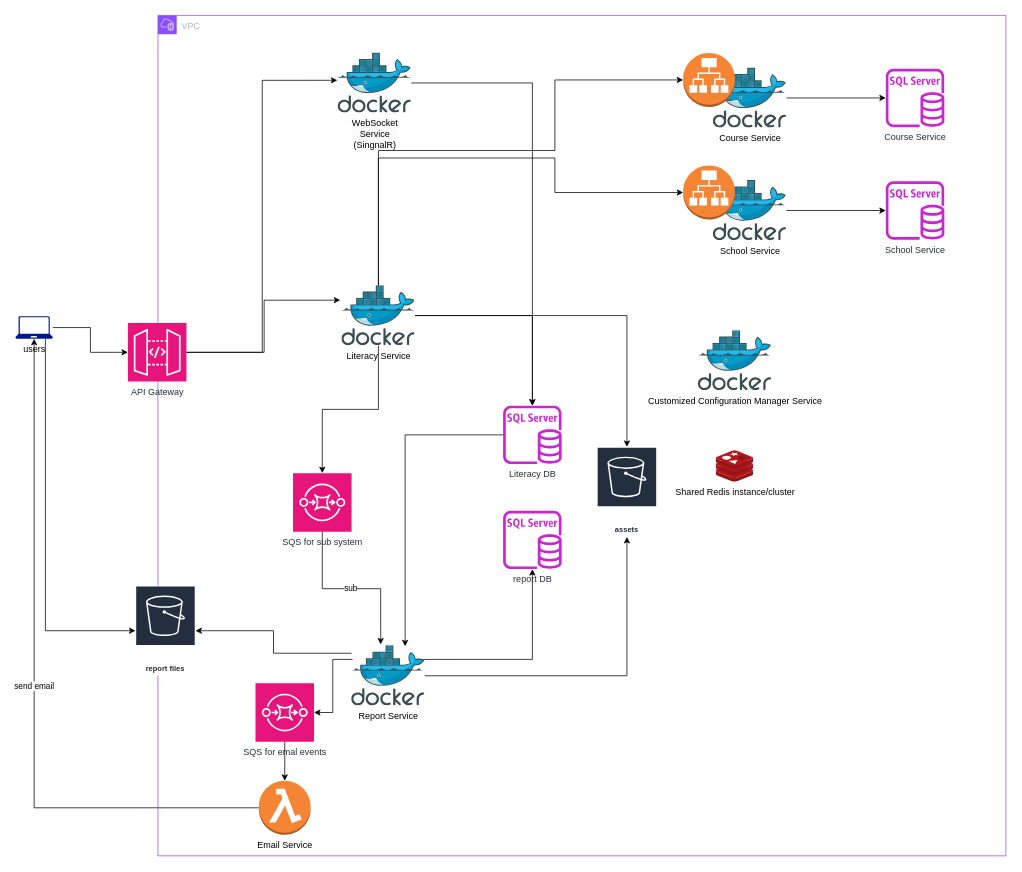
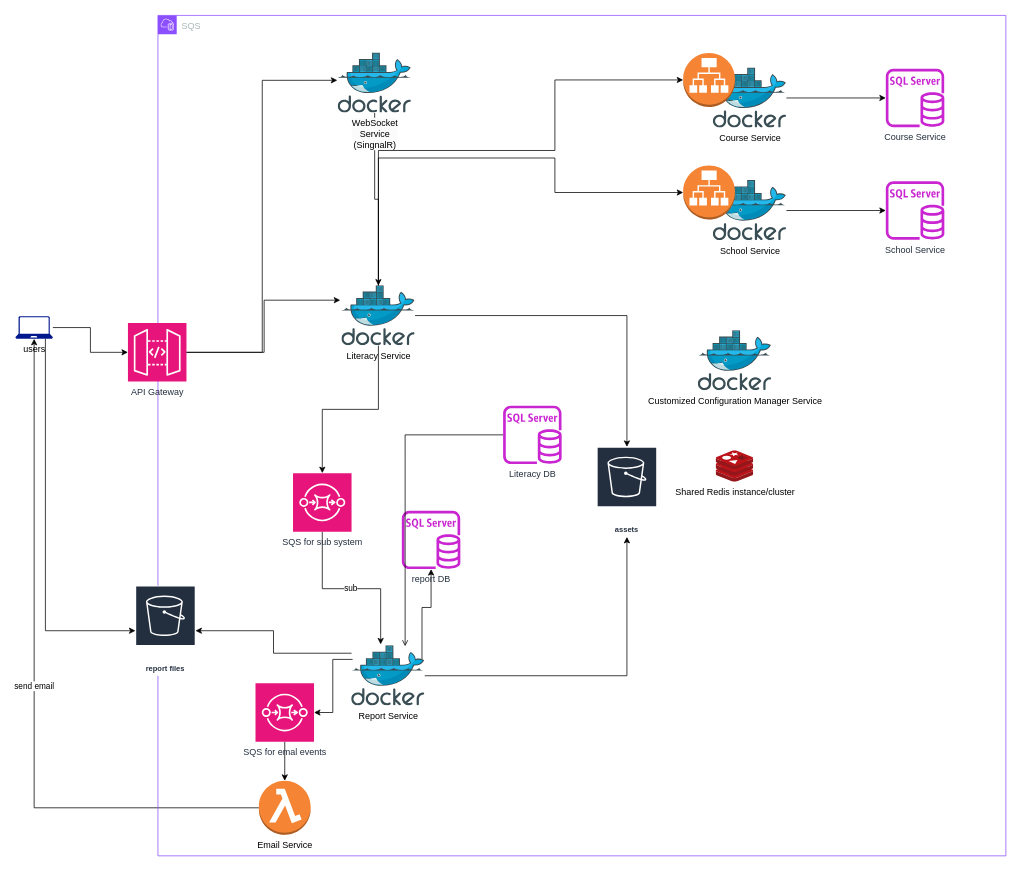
  <mxCell id="0" />
  <mxCell id="1" parent="0" />
  <mxCell id="2" style="edgeStyle=orthogonalEdgeStyle;rounded=0;orthogonalLoop=1;jettySize=auto;html=1;" edge="1" parent="1" source="3" target="41"><mxGeometry relative="1" as="geometry"><Array as="points"><mxPoint x="60" y="840" /></Array></mxGeometry></mxCell>
  <mxCell id="3" value="users" style="sketch=0;aspect=fixed;pointerEvents=1;shadow=0;dashed=0;html=1;strokeColor=none;labelPosition=center;verticalLabelPosition=bottom;verticalAlign=top;align=center;fillColor=#00188D;shape=mxgraph.azure.laptop" parent="1" vertex="1"><mxGeometry x="20" y="421" width="50" height="30" as="geometry" /></mxCell>
  <mxCell id="4" value="" style="edgeStyle=orthogonalEdgeStyle;rounded=0;orthogonalLoop=1;jettySize=auto;html=1;entryX=0;entryY=0.5;entryDx=0;entryDy=0;entryPerimeter=0;" parent="1" source="3" target="38" edge="1"><mxGeometry relative="1" as="geometry" /></mxCell>
  <mxCell id="5" value="send email" style="edgeStyle=orthogonalEdgeStyle;rounded=0;orthogonalLoop=1;jettySize=auto;html=1;entryX=0.5;entryY=1;entryDx=0;entryDy=0;entryPerimeter=0;exitX=0;exitY=0.5;exitDx=0;exitDy=0;exitPerimeter=0;" parent="1" source="7" target="3" edge="1"><mxGeometry relative="1" as="geometry"><mxPoint x="410.75" y="990" as="sourcePoint" /></mxGeometry></mxCell>
- <mxCell id="6" value="VPC" style="points=[[0,0],[0.25,0],[0.5,0],[0.75,0],[1,0],[1,0.25],[1,0.5],[1,0.75],[1,1],[0.75,1],[0.5,1],[0.25,1],[0,1],[0,0.75],[0,0.5],[0,0.25]];outlineConnect=0;gradientColor=none;html=1;whiteSpace=wrap;fontSize=12;fontStyle=0;container=1;pointerEvents=0;collapsible=0;recursiveResize=0;shape=mxgraph.aws4.group;grIcon=mxgraph.aws4.group_vpc2;strokeColor=#8C4FFF;fillColor=none;verticalAlign=top;align=left;spacingLeft=30;fontColor=#AAB7B8;dashed=0;" parent="1" vertex="1"><mxGeometry x="210" y="20" width="1130" height="1120" as="geometry" /></mxCell>
+ <mxCell id="6" value="SQS" style="points=[[0,0],[0.25,0],[0.5,0],[0.75,0],[1,0],[1,0.25],[1,0.5],[1,0.75],[1,1],[0.75,1],[0.5,1],[0.25,1],[0,1],[0,0.75],[0,0.5],[0,0.25]];outlineConnect=0;gradientColor=none;html=1;whiteSpace=wrap;fontSize=12;fontStyle=0;container=1;pointerEvents=0;collapsible=0;recursiveResize=0;shape=mxgraph.aws4.group;grIcon=mxgraph.aws4.group_vpc2;strokeColor=#8C4FFF;fillColor=none;verticalAlign=top;align=left;spacingLeft=30;fontColor=#AAB7B8;dashed=0;" parent="1" vertex="1"><mxGeometry x="210" y="20" width="1130" height="1120" as="geometry" /></mxCell>
  <mxCell id="7" value="Email Service" style="outlineConnect=0;dashed=0;verticalLabelPosition=bottom;verticalAlign=top;align=center;html=1;shape=mxgraph.aws3.lambda_function;fillColor=#F58534;gradientColor=none;" parent="6" vertex="1"><mxGeometry x="134.5" y="1020" width="69" height="72" as="geometry" /></mxCell>
  <mxCell id="8" style="edgeStyle=orthogonalEdgeStyle;rounded=0;orthogonalLoop=1;jettySize=auto;html=1;exitX=0.962;exitY=0.228;exitDx=0;exitDy=0;exitPerimeter=0;" edge="1" parent="6" source="34" target="12"><mxGeometry relative="1" as="geometry"><mxPoint x="364.0" y="850" as="sourcePoint" /></mxGeometry></mxCell>
  <mxCell id="9" style="edgeStyle=orthogonalEdgeStyle;rounded=0;orthogonalLoop=1;jettySize=auto;html=1;exitX=0.014;exitY=0.228;exitDx=0;exitDy=0;exitPerimeter=0;" edge="1" parent="6" source="34" target="14"><mxGeometry relative="1" as="geometry"><mxPoint x="244" y="850" as="sourcePoint" /></mxGeometry></mxCell>
  <mxCell id="10" value="sub" style="edgeStyle=orthogonalEdgeStyle;rounded=0;orthogonalLoop=1;jettySize=auto;html=1;entryX=0.398;entryY=-0.022;entryDx=0;entryDy=0;entryPerimeter=0;" edge="1" parent="6" source="11" target="34"><mxGeometry relative="1" as="geometry"><mxPoint x="244" y="835" as="targetPoint" /></mxGeometry></mxCell>
  <mxCell id="11" value="SQS for sub system" style="sketch=0;points=[[0,0,0],[0.25,0,0],[0.5,0,0],[0.75,0,0],[1,0,0],[0,1,0],[0.25,1,0],[0.5,1,0],[0.75,1,0],[1,1,0],[0,0.25,0],[0,0.5,0],[0,0.75,0],[1,0.25,0],[1,0.5,0],[1,0.75,0]];outlineConnect=0;fontColor=#232F3E;fillColor=#E7157B;strokeColor=#ffffff;dashed=0;verticalLabelPosition=bottom;verticalAlign=top;align=center;html=1;fontSize=12;fontStyle=0;aspect=fixed;shape=mxgraph.aws4.resourceIcon;resIcon=mxgraph.aws4.sqs;" vertex="1" parent="6"><mxGeometry x="180" y="610" width="78" height="78" as="geometry" /></mxCell>
- <mxCell id="12" value="report DB" style="sketch=0;outlineConnect=0;fontColor=#232F3E;gradientColor=none;fillColor=#C925D1;strokeColor=none;dashed=0;verticalLabelPosition=bottom;verticalAlign=top;align=center;html=1;fontSize=12;fontStyle=0;aspect=fixed;pointerEvents=1;shape=mxgraph.aws4.rds_sql_server_instance;" parent="6" vertex="1"><mxGeometry x="460" y="660" width="78" height="78" as="geometry" /></mxCell>
+ <mxCell id="12" value="report DB" style="sketch=0;outlineConnect=0;fontColor=#232F3E;gradientColor=none;fillColor=#C925D1;strokeColor=none;dashed=0;verticalLabelPosition=bottom;verticalAlign=top;align=center;html=1;fontSize=12;fontStyle=0;aspect=fixed;pointerEvents=1;shape=mxgraph.aws4.rds_sql_server_instance;" parent="6" vertex="1"><mxGeometry x="325" y="660" width="78" height="78" as="geometry" /></mxCell>
  <mxCell id="13" value="Literacy DB" style="sketch=0;outlineConnect=0;fontColor=#232F3E;gradientColor=none;fillColor=#C925D1;strokeColor=none;dashed=0;verticalLabelPosition=bottom;verticalAlign=top;align=center;html=1;fontSize=12;fontStyle=0;aspect=fixed;pointerEvents=1;shape=mxgraph.aws4.rds_sql_server_instance;" parent="6" vertex="1"><mxGeometry x="460" y="520" width="78" height="78" as="geometry" /></mxCell>
  <mxCell id="14" value="SQS for emal events" style="sketch=0;points=[[0,0,0],[0.25,0,0],[0.5,0,0],[0.75,0,0],[1,0,0],[0,1,0],[0.25,1,0],[0.5,1,0],[0.75,1,0],[1,1,0],[0,0.25,0],[0,0.5,0],[0,0.75,0],[1,0.25,0],[1,0.5,0],[1,0.75,0]];outlineConnect=0;fontColor=#232F3E;fillColor=#E7157B;strokeColor=#ffffff;dashed=0;verticalLabelPosition=bottom;verticalAlign=top;align=center;html=1;fontSize=12;fontStyle=0;aspect=fixed;shape=mxgraph.aws4.resourceIcon;resIcon=mxgraph.aws4.sqs;" vertex="1" parent="6"><mxGeometry x="130" y="890" width="78" height="78" as="geometry" /></mxCell>
- <mxCell id="15" style="edgeStyle=orthogonalEdgeStyle;rounded=0;orthogonalLoop=1;jettySize=auto;html=1;" edge="1" parent="6" source="18" target="13"><mxGeometry relative="1" as="geometry" /></mxCell>
  <mxCell id="16" style="edgeStyle=orthogonalEdgeStyle;rounded=0;orthogonalLoop=1;jettySize=auto;html=1;" edge="1" parent="6" source="18" target="30"><mxGeometry relative="1" as="geometry"><Array as="points"><mxPoint x="529" y="190" /><mxPoint x="529" y="236" /></Array></mxGeometry></mxCell>
  <mxCell id="17" style="edgeStyle=orthogonalEdgeStyle;rounded=0;orthogonalLoop=1;jettySize=auto;html=1;" edge="1" parent="6" source="18" target="32"><mxGeometry relative="1" as="geometry" /></mxCell>
  <mxCell id="18" value="Literacy Service" style="image;sketch=0;aspect=fixed;html=1;points=[];align=center;fontSize=12;image=img/lib/mscae/Docker.svg;" vertex="1" parent="6"><mxGeometry x="245" y="360" width="97.56" height="80" as="geometry" /></mxCell>
- <mxCell id="19" style="edgeStyle=orthogonalEdgeStyle;rounded=0;orthogonalLoop=1;jettySize=auto;html=1;" edge="1" parent="6" source="20" target="13"><mxGeometry relative="1" as="geometry" /></mxCell>
+ <mxCell id="19" style="edgeStyle=orthogonalEdgeStyle;rounded=0;orthogonalLoop=1;jettySize=auto;html=1;" edge="1" parent="6" source="20" target="18"><mxGeometry relative="1" as="geometry" /></mxCell>
  <mxCell id="20" value="&lt;meta charset=&quot;utf-8&quot;&gt;&lt;div style=&quot;forced-color-adjust: none; color: rgb(0, 0, 0); font-family: Helvetica; font-size: 12px; font-style: normal; font-variant-ligatures: normal; font-variant-caps: normal; font-weight: 400; letter-spacing: normal; orphans: 2; text-align: center; text-indent: 0px; text-transform: none; widows: 2; word-spacing: 0px; -webkit-text-stroke-width: 0px; white-space: normal; background-color: rgb(251, 251, 251); text-decoration-thickness: initial; text-decoration-style: initial; text-decoration-color: initial;&quot;&gt;WebSocket Service&lt;/div&gt;&lt;span style=&quot;color: rgb(0, 0, 0); font-family: Helvetica; font-size: 12px; font-style: normal; font-variant-ligatures: normal; font-variant-caps: normal; font-weight: 400; letter-spacing: normal; orphans: 2; text-align: center; text-indent: 0px; text-transform: none; widows: 2; word-spacing: 0px; -webkit-text-stroke-width: 0px; white-space: normal; background-color: rgb(251, 251, 251); text-decoration-thickness: initial; text-decoration-style: initial; text-decoration-color: initial; display: inline !important; float: none;&quot;&gt;(SingnalR)&lt;/span&gt;" style="image;sketch=0;aspect=fixed;html=1;points=[];align=center;fontSize=12;image=img/lib/mscae/Docker.svg;" vertex="1" parent="6"><mxGeometry x="240" y="50" width="97.57" height="80" as="geometry" /></mxCell>
  <mxCell id="21" style="edgeStyle=orthogonalEdgeStyle;rounded=0;orthogonalLoop=1;jettySize=auto;html=1;entryX=0.5;entryY=0;entryDx=0;entryDy=0;entryPerimeter=0;" edge="1" parent="6" source="18" target="11"><mxGeometry relative="1" as="geometry" /></mxCell>
  <mxCell id="22" style="edgeStyle=orthogonalEdgeStyle;rounded=0;orthogonalLoop=1;jettySize=auto;html=1;entryX=0.5;entryY=0;entryDx=0;entryDy=0;entryPerimeter=0;" edge="1" parent="6" source="14" target="7"><mxGeometry relative="1" as="geometry" /></mxCell>
  <mxCell id="23" style="edgeStyle=orthogonalEdgeStyle;rounded=0;orthogonalLoop=1;jettySize=auto;html=1;" edge="1" parent="6" source="24" target="27"><mxGeometry relative="1" as="geometry" /></mxCell>
  <mxCell id="24" value="Course Service" style="image;sketch=0;aspect=fixed;html=1;points=[];align=center;fontSize=12;image=img/lib/mscae/Docker.svg;" vertex="1" parent="6"><mxGeometry x="740" y="70" width="97.56" height="80" as="geometry" /></mxCell>
  <mxCell id="25" style="edgeStyle=orthogonalEdgeStyle;rounded=0;orthogonalLoop=1;jettySize=auto;html=1;" edge="1" parent="6" source="26" target="28"><mxGeometry relative="1" as="geometry" /></mxCell>
  <mxCell id="26" value="School Service" style="image;sketch=0;aspect=fixed;html=1;points=[];align=center;fontSize=12;image=img/lib/mscae/Docker.svg;" vertex="1" parent="6"><mxGeometry x="740" y="220" width="97.56" height="80" as="geometry" /></mxCell>
  <mxCell id="27" value="Course Service" style="sketch=0;outlineConnect=0;fontColor=#232F3E;gradientColor=none;fillColor=#C925D1;strokeColor=none;dashed=0;verticalLabelPosition=bottom;verticalAlign=top;align=center;html=1;fontSize=12;fontStyle=0;aspect=fixed;pointerEvents=1;shape=mxgraph.aws4.rds_sql_server_instance;" vertex="1" parent="6"><mxGeometry x="970" y="71" width="78" height="78" as="geometry" /></mxCell>
  <mxCell id="28" value="School Service" style="sketch=0;outlineConnect=0;fontColor=#232F3E;gradientColor=none;fillColor=#C925D1;strokeColor=none;dashed=0;verticalLabelPosition=bottom;verticalAlign=top;align=center;html=1;fontSize=12;fontStyle=0;aspect=fixed;pointerEvents=1;shape=mxgraph.aws4.rds_sql_server_instance;" vertex="1" parent="6"><mxGeometry x="970" y="221" width="78" height="78" as="geometry" /></mxCell>
  <mxCell id="29" value="" style="outlineConnect=0;dashed=0;verticalLabelPosition=bottom;verticalAlign=top;align=center;html=1;shape=mxgraph.aws3.application_load_balancer;fillColor=#F58534;gradientColor=none;" vertex="1" parent="6"><mxGeometry x="700" y="50" width="69" height="72" as="geometry" /></mxCell>
  <mxCell id="30" value="" style="outlineConnect=0;dashed=0;verticalLabelPosition=bottom;verticalAlign=top;align=center;html=1;shape=mxgraph.aws3.application_load_balancer;fillColor=#F58534;gradientColor=none;" vertex="1" parent="6"><mxGeometry x="700" y="200" width="69" height="72" as="geometry" /></mxCell>
  <mxCell id="31" style="edgeStyle=orthogonalEdgeStyle;rounded=0;orthogonalLoop=1;jettySize=auto;html=1;entryX=0;entryY=0.5;entryDx=0;entryDy=0;entryPerimeter=0;" edge="1" parent="6" source="18" target="29"><mxGeometry relative="1" as="geometry"><Array as="points"><mxPoint x="529" y="180" /><mxPoint x="529" y="86" /></Array></mxGeometry></mxCell>
  <mxCell id="32" value="assets" style="sketch=0;outlineConnect=0;fontColor=#232F3E;gradientColor=none;strokeColor=#ffffff;fillColor=#232F3E;dashed=0;verticalLabelPosition=middle;verticalAlign=bottom;align=center;html=1;whiteSpace=wrap;fontSize=10;fontStyle=1;spacing=3;shape=mxgraph.aws4.productIcon;prIcon=mxgraph.aws4.s3;" vertex="1" parent="6"><mxGeometry x="585" y="575" width="80" height="120" as="geometry" /></mxCell>
  <mxCell id="33" style="edgeStyle=orthogonalEdgeStyle;rounded=0;orthogonalLoop=1;jettySize=auto;html=1;" edge="1" parent="6" source="34" target="32"><mxGeometry relative="1" as="geometry" /></mxCell>
  <mxCell id="34" value="Report Service" style="image;sketch=0;aspect=fixed;html=1;points=[];align=center;fontSize=12;image=img/lib/mscae/Docker.svg;" vertex="1" parent="6"><mxGeometry x="258" y="840" width="97.56" height="80" as="geometry" /></mxCell>
- <mxCell id="35" style="edgeStyle=orthogonalEdgeStyle;rounded=0;orthogonalLoop=1;jettySize=auto;html=1;entryX=0.732;entryY=0.009;entryDx=0;entryDy=0;entryPerimeter=0;" edge="1" parent="6" source="13" target="34"><mxGeometry relative="1" as="geometry" /></mxCell>
+ <mxCell id="35" style="edgeStyle=orthogonalEdgeStyle;rounded=0;orthogonalLoop=1;jettySize=auto;html=1;entryX=0.732;entryY=0.009;entryDx=0;entryDy=0;entryPerimeter=0;endArrow=open;" edge="1" parent="6" source="13" target="34"><mxGeometry relative="1" as="geometry" /></mxCell>
  <mxCell id="36" value="Customized Configuration Manager Service" style="image;sketch=0;aspect=fixed;html=1;points=[];align=center;fontSize=12;image=img/lib/mscae/Docker.svg;" vertex="1" parent="6"><mxGeometry x="720" y="420" width="97.56" height="80" as="geometry" /></mxCell>
  <mxCell id="37" value="Shared Redis instance/cluster" style="image;sketch=0;aspect=fixed;html=1;points=[];align=center;fontSize=12;image=img/lib/mscae/Cache_Redis_Product.svg;" vertex="1" parent="6"><mxGeometry x="743.78" y="580" width="50" height="42" as="geometry" /></mxCell>
  <mxCell id="38" value="API Gateway" style="sketch=0;points=[[0,0,0],[0.25,0,0],[0.5,0,0],[0.75,0,0],[1,0,0],[0,1,0],[0.25,1,0],[0.5,1,0],[0.75,1,0],[1,1,0],[0,0.25,0],[0,0.5,0],[0,0.75,0],[1,0.25,0],[1,0.5,0],[1,0.75,0]];outlineConnect=0;fontColor=#232F3E;fillColor=#E7157B;strokeColor=#ffffff;dashed=0;verticalLabelPosition=bottom;verticalAlign=top;align=center;html=1;fontSize=12;fontStyle=0;aspect=fixed;shape=mxgraph.aws4.resourceIcon;resIcon=mxgraph.aws4.api_gateway;" parent="1" vertex="1"><mxGeometry x="170" y="430" width="78" height="78" as="geometry" /></mxCell>
  <mxCell id="39" style="edgeStyle=orthogonalEdgeStyle;rounded=0;orthogonalLoop=1;jettySize=auto;html=1;entryX=-0.01;entryY=0.456;entryDx=0;entryDy=0;entryPerimeter=0;" edge="1" parent="1" source="38" target="20"><mxGeometry relative="1" as="geometry"><mxPoint x="434" y="90" as="targetPoint" /></mxGeometry></mxCell>
  <mxCell id="40" style="edgeStyle=orthogonalEdgeStyle;rounded=0;orthogonalLoop=1;jettySize=auto;html=1;entryX=-0.021;entryY=0.244;entryDx=0;entryDy=0;entryPerimeter=0;" parent="1" source="38" target="18" edge="1"><mxGeometry relative="1" as="geometry"><mxPoint x="434" y="216" as="targetPoint" /></mxGeometry></mxCell>
  <mxCell id="41" value="report files" style="sketch=0;outlineConnect=0;fontColor=#232F3E;gradientColor=none;strokeColor=#ffffff;fillColor=#232F3E;dashed=0;verticalLabelPosition=middle;verticalAlign=bottom;align=center;html=1;whiteSpace=wrap;fontSize=10;fontStyle=1;spacing=3;shape=mxgraph.aws4.productIcon;prIcon=mxgraph.aws4.s3;" vertex="1" parent="1"><mxGeometry x="180" y="780" width="80" height="120" as="geometry" /></mxCell>
  <mxCell id="42" style="edgeStyle=orthogonalEdgeStyle;rounded=0;orthogonalLoop=1;jettySize=auto;html=1;" edge="1" parent="1" source="34" target="41"><mxGeometry relative="1" as="geometry"><Array as="points"><mxPoint x="364" y="870" /><mxPoint x="364" y="840" /></Array></mxGeometry></mxCell>
